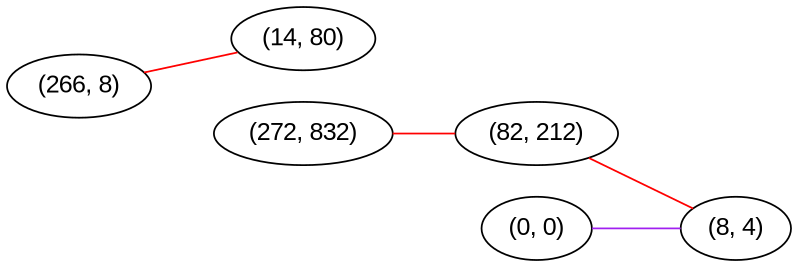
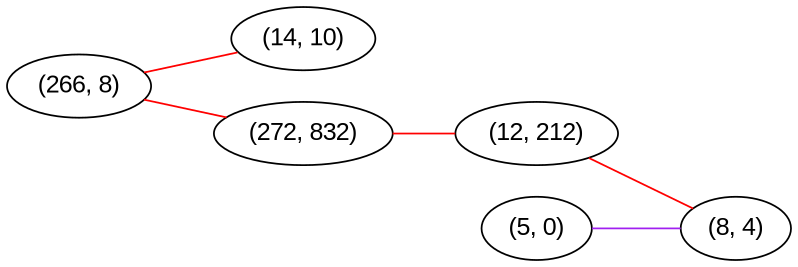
  graph {
    fontname="Liberation Sans"
    rankdir=LR
    node [fontname="Liberation Sans"]
    edge [color=red fontname="Liberation Sans" weight=1]
    "(266, 8)"
-   "(14, 10)" [label="(14, 80)"]
+   "(14, 10)"
    n3 [label="(272, 832)"]
-   "(12, 212)" [label="(82, 212)"]
+   "(12, 212)"
    n5 [label="(8, 4)"]
-   "(0, 0)"
+   "(0, 0)" [label="(5, 0)"]
    "(266, 8)" -- "(14, 10)"
+   "(266, 8)" -- n3
    n3 -- "(12, 212)"
    "(12, 212)" -- n5
    "(0, 0)" -- n5 [color=purple weight=4]
  }
